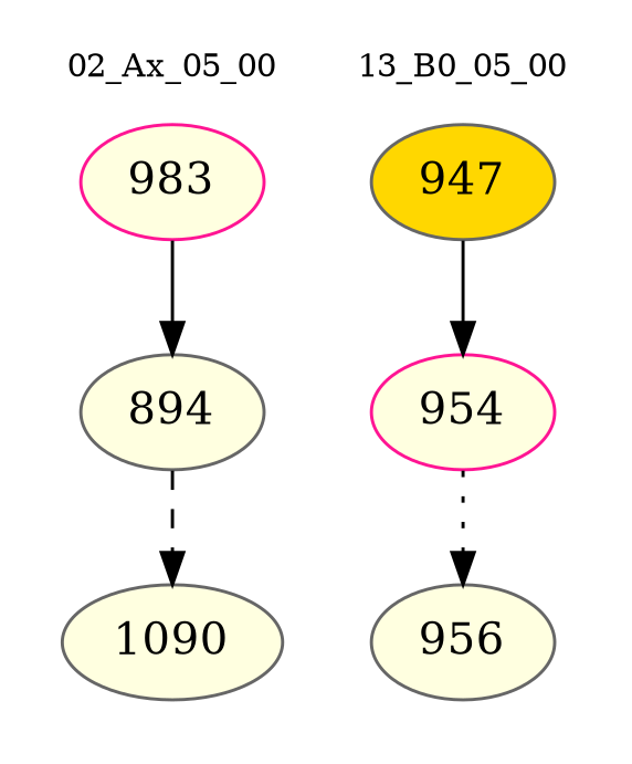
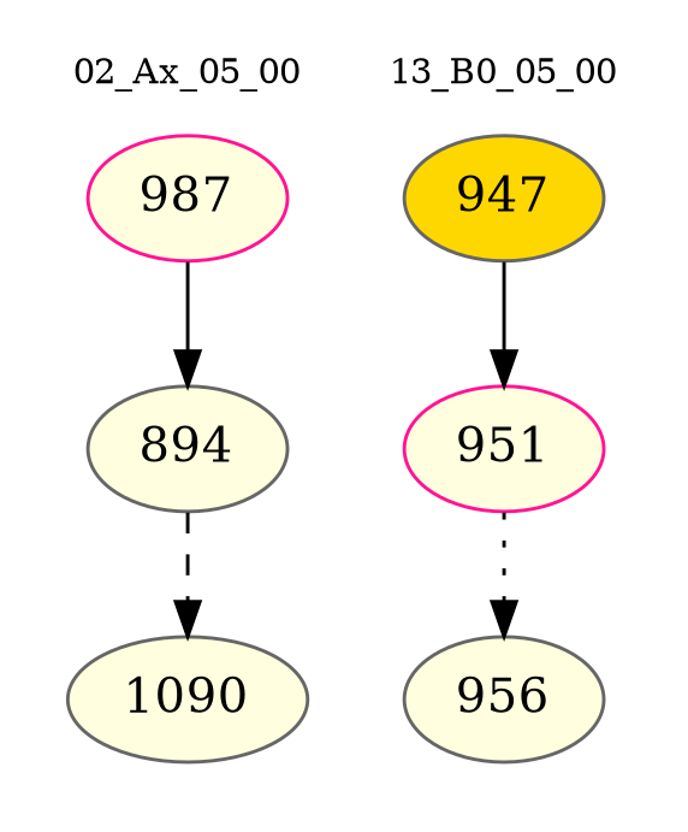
  digraph {
    node [color=gray40 fillcolor=lightyellow style=filled]
    edge [color=black style=solid]
-   n1 [color=deeppink label=983]
+   n1 [color=deeppink label=987]
    n2 [label=894]
    n3 [label=1090]
    n4 [fillcolor=gold label=947]
-   n5 [color=deeppink label=954]
+   n5 [color=deeppink label=951]
    n6 [label=956]
    subgraph cluster_1 {
      color=white
      fontsize=10
      label="02_Ax_05_00"
      n1
      n2
      n3
    }
    subgraph cluster_2 {
      color=white
      fontsize=10
      label="13_B0_05_00"
      n4
      n5
      n6
    }
    n1 -> n2
    n2 -> n3 [style=dashed]
    n4 -> n5
    n5 -> n6 [style=dotted]
  }
